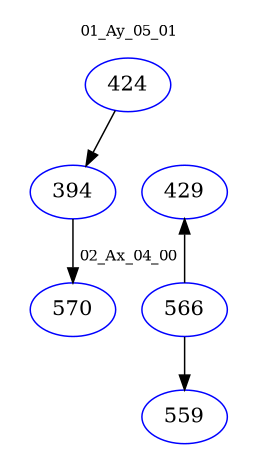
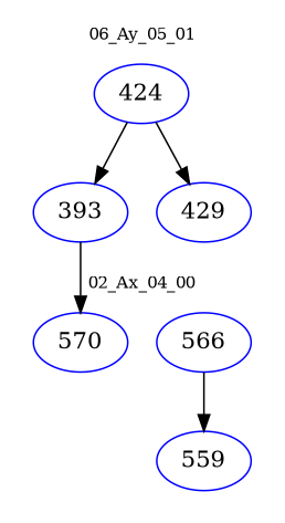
  digraph {
    node [color=blue]
    edge [color=black]
    n1 [label=566]
    n2 [label=559]
    n3 [label=570]
    n4 [label=424]
-   n5 [label=394]
+   n5 [label=393]
    n6 [label=429]
    subgraph cluster_1 {
      color=white
      fontsize=10
      label="02_Ax_04_00"
      n1
      n2
      n3
    }
    subgraph cluster_2 {
      color=white
      fontsize=10
-     label="01_Ay_05_01"
+     label="06_Ay_05_01"
      n4
      n5
      n6
    }
    n1 -> n2
    n4 -> n5
-   n1 -> n6
+   n4 -> n6
    n5 -> n3
  }
